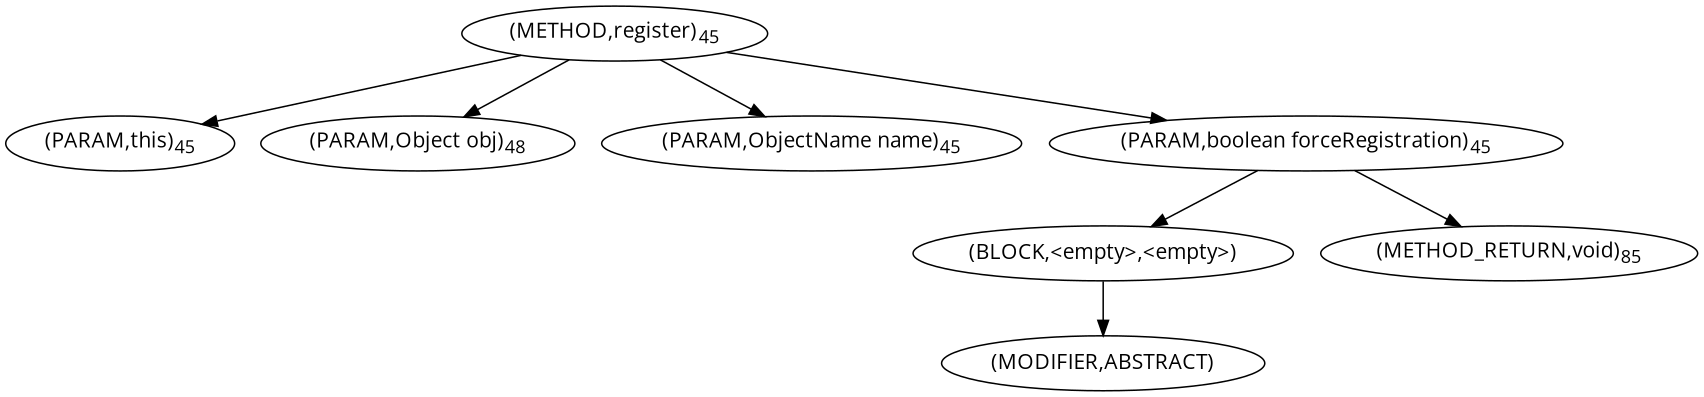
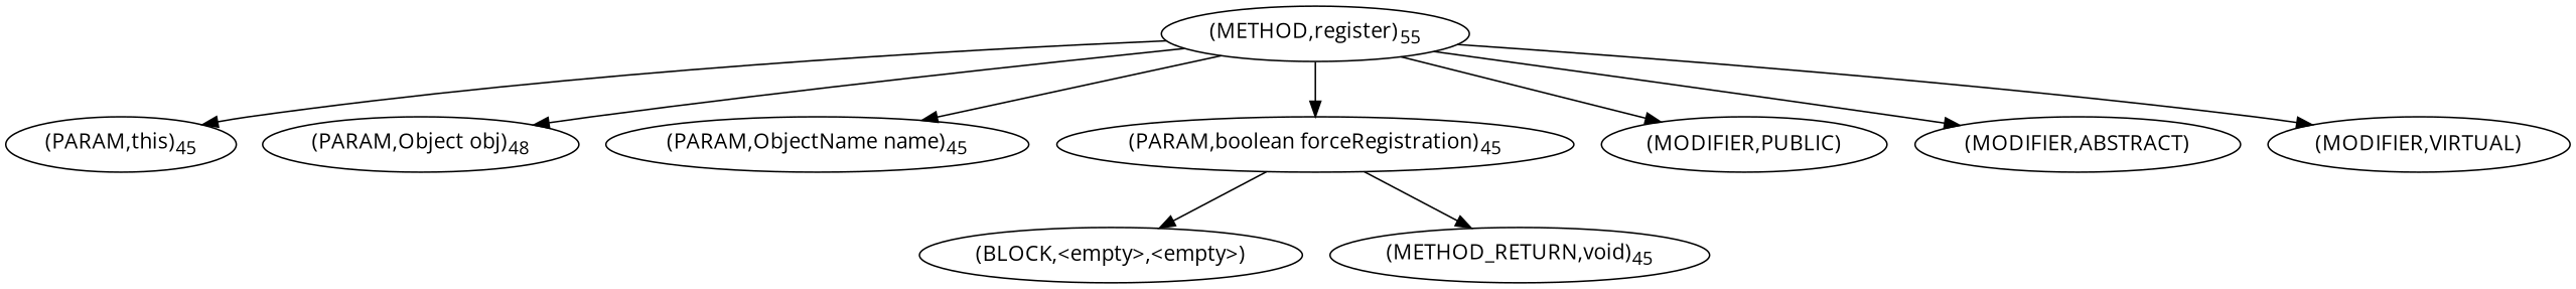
  digraph {
    fontname="Open Sans"
    node [fontname="Open Sans"]
    edge [fontname="Open Sans"]
-   n1 [label=<(METHOD,register)<SUB>45</SUB>>]
+   n1 [label=<(METHOD,register)<SUB>55</SUB>>]
    n2 [label=<(PARAM,this)<SUB>45</SUB>>]
    n3 [label=<(PARAM,Object obj)<SUB>48</SUB>>]
    n4 [label=<(PARAM,ObjectName name)<SUB>45</SUB>>]
    n5 [label=<(PARAM,boolean forceRegistration)<SUB>45</SUB>>]
+   n6 [label=<(MODIFIER,PUBLIC)>]
    n7 [label=<(MODIFIER,ABSTRACT)>]
+   n8 [label=<(MODIFIER,VIRTUAL)>]
    n9 [label=<(BLOCK,&lt;empty&gt;,&lt;empty&gt;)>]
-   n10 [label=<(METHOD_RETURN,void)<SUB>85</SUB>>]
+   n10 [label=<(METHOD_RETURN,void)<SUB>45</SUB>>]
    n1 -> n2
    n1 -> n3
    n1 -> n4
    n1 -> n5
-   n9 -> n7
+   n1 -> n6
+   n1 -> n7
+   n1 -> n8
    n5 -> n9
    n5 -> n10
  }
